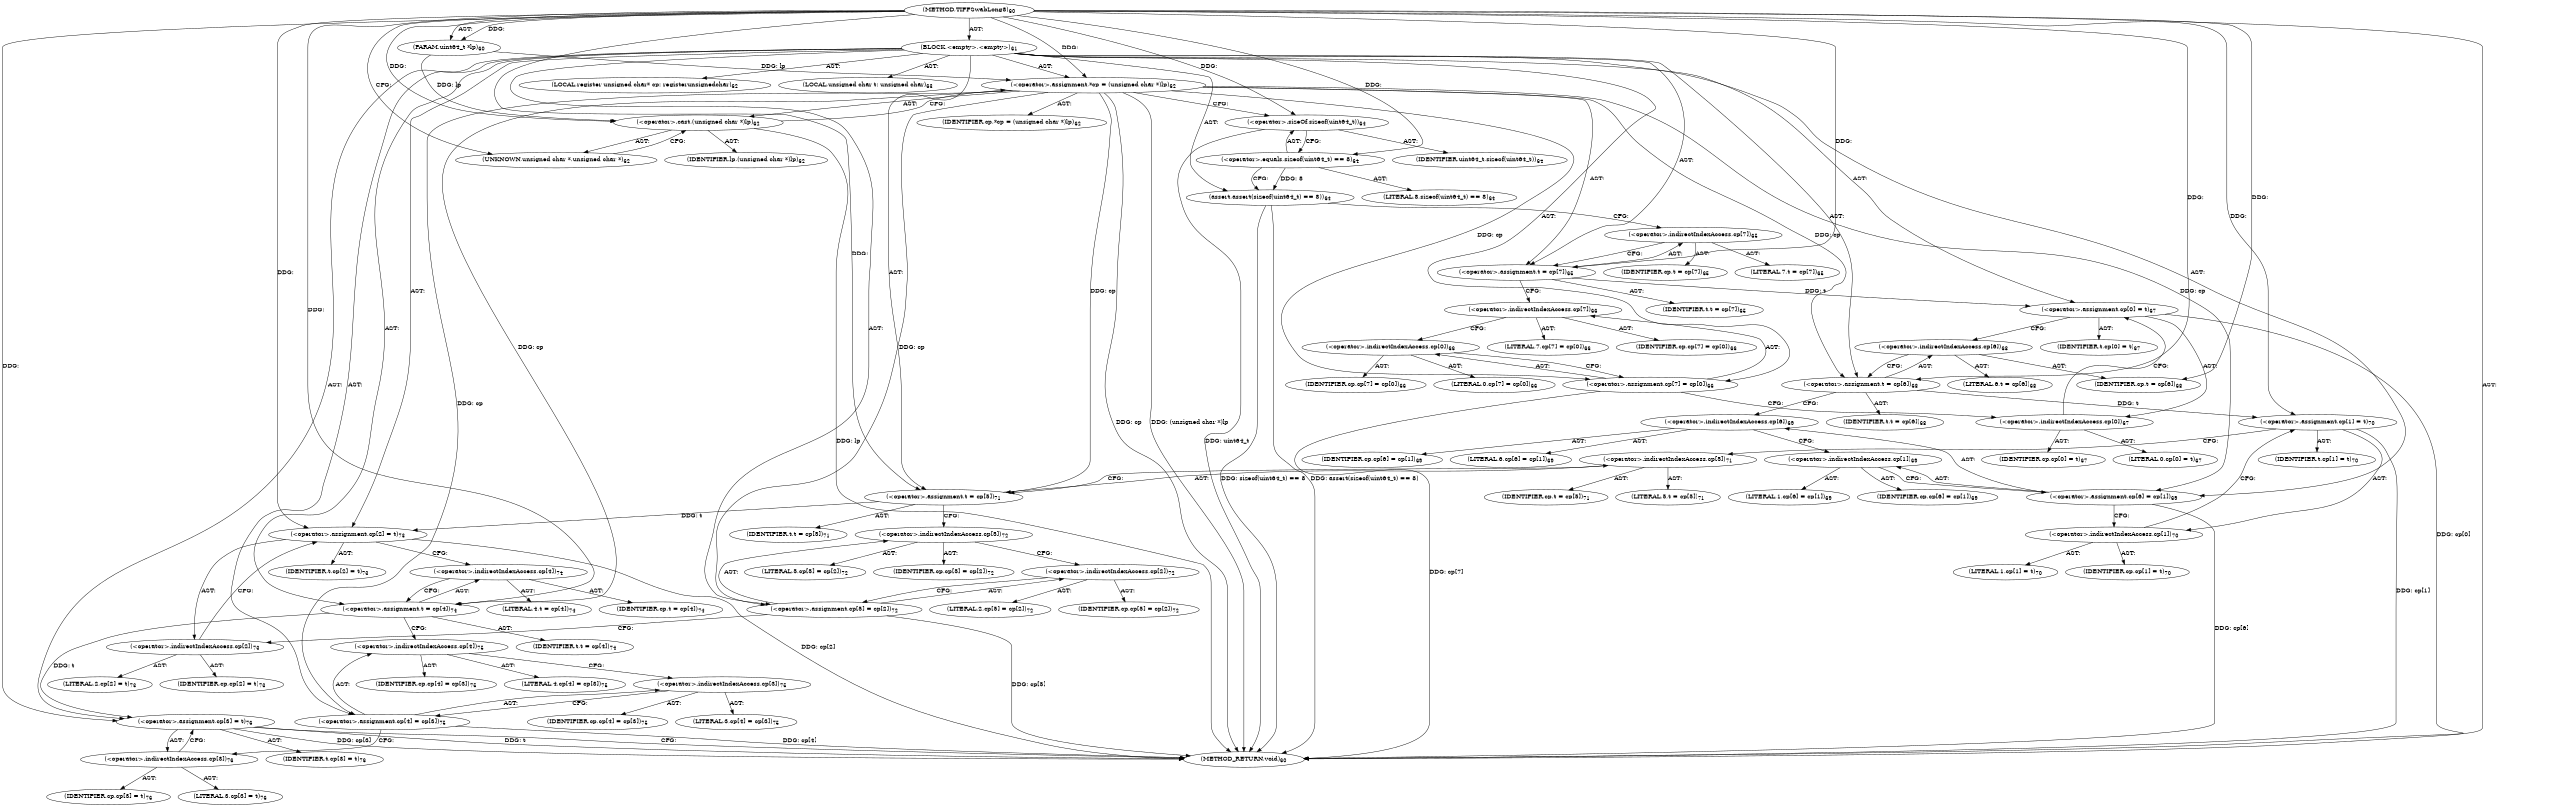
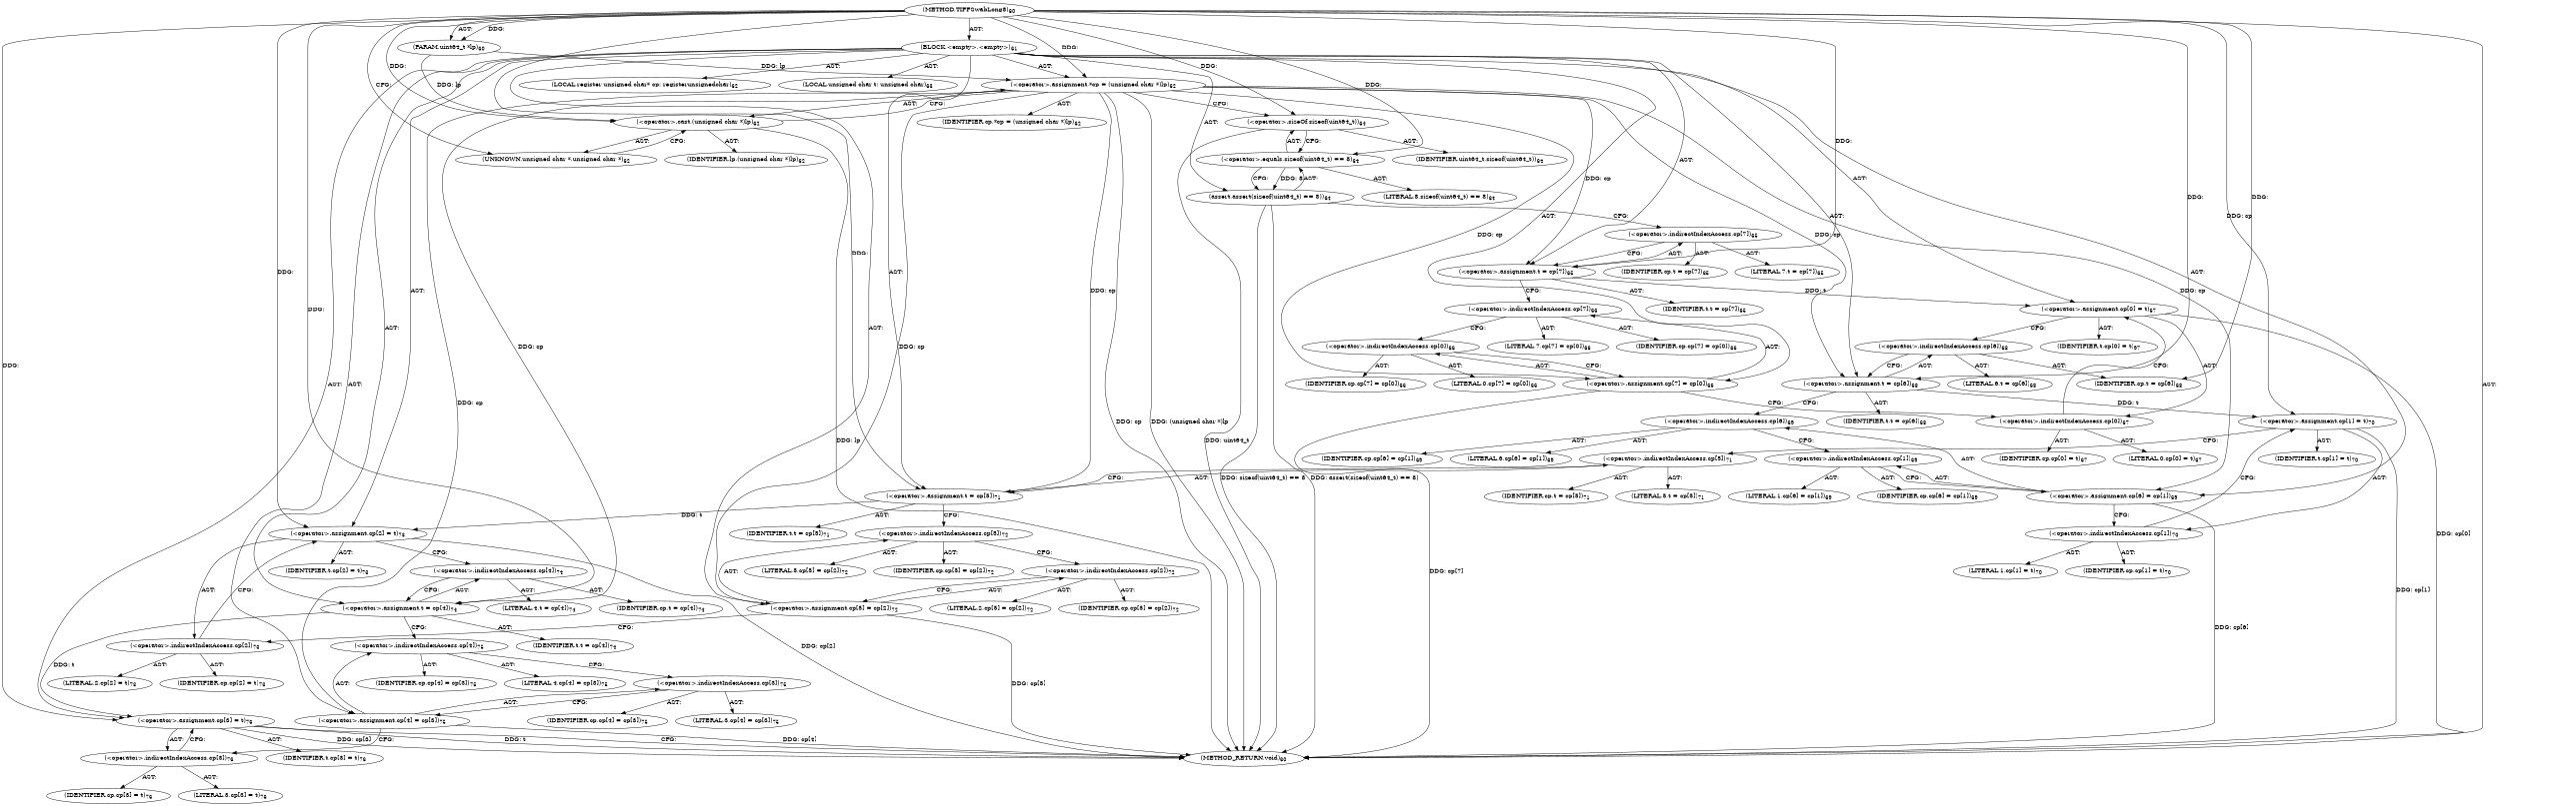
  digraph {
    n1 [label=<(METHOD,TIFFSwabLong8)<SUB>60</SUB>>]
    n2 [label=<(PARAM,uint64_t *lp)<SUB>60</SUB>>]
    n3 [label=<(BLOCK,&lt;empty&gt;,&lt;empty&gt;)<SUB>61</SUB>>]
    n4 [label=<(&lt;operator&gt;.assignment,*cp = (unsigned char *)lp)<SUB>62</SUB>>]
    n5 [label=<(&lt;operator&gt;.cast,(unsigned char *)lp)<SUB>62</SUB>>]
    n6 [label=<(UNKNOWN,unsigned char *,unsigned char *)<SUB>62</SUB>>]
    n7 [label=<(&lt;operator&gt;.equals,sizeof(uint64_t) == 8)<SUB>64</SUB>>]
    n8 [label=<(&lt;operator&gt;.sizeOf,sizeof(uint64_t))<SUB>64</SUB>>]
    n9 [label=<(&lt;operator&gt;.assignment,t = cp[7])<SUB>65</SUB>>]
    n10 [label=<(&lt;operator&gt;.assignment,t = cp[6])<SUB>68</SUB>>]
    n11 [label=<(&lt;operator&gt;.assignment,cp[1] = t)<SUB>70</SUB>>]
    n12 [label=<(&lt;operator&gt;.assignment,t = cp[5])<SUB>71</SUB>>]
    n13 [label=<(&lt;operator&gt;.assignment,cp[2] = t)<SUB>73</SUB>>]
    n14 [label=<(&lt;operator&gt;.assignment,t = cp[4])<SUB>74</SUB>>]
    n15 [label=<(&lt;operator&gt;.assignment,cp[3] = t)<SUB>76</SUB>>]
    n16 [label=<(METHOD_RETURN,void)<SUB>60</SUB>>]
    n17 [label=<(IDENTIFIER,cp,t = cp[6])<SUB>68</SUB>>]
    n18 [label=<(&lt;operator&gt;.assignment,cp[0] = t)<SUB>67</SUB>>]
    n19 [label=<(LOCAL,register unsigned char* cp: registerunsignedchar)<SUB>62</SUB>>]
    n20 [label=<(LOCAL,unsigned char t: unsigned char)<SUB>63</SUB>>]
    n21 [label=<(assert,assert(sizeof(uint64_t) == 8))<SUB>64</SUB>>]
    n22 [label=<(&lt;operator&gt;.assignment,cp[7] = cp[0])<SUB>66</SUB>>]
    n23 [label=<(&lt;operator&gt;.assignment,cp[6] = cp[1])<SUB>69</SUB>>]
    n24 [label=<(&lt;operator&gt;.assignment,cp[5] = cp[2])<SUB>72</SUB>>]
    n25 [label=<(&lt;operator&gt;.assignment,cp[4] = cp[3])<SUB>75</SUB>>]
    n26 [label=<(IDENTIFIER,cp,*cp = (unsigned char *)lp)<SUB>62</SUB>>]
    n27 [label=<(IDENTIFIER,lp,(unsigned char *)lp)<SUB>62</SUB>>]
    n28 [label=<(LITERAL,8,sizeof(uint64_t) == 8)<SUB>64</SUB>>]
    n29 [label=<(IDENTIFIER,uint64_t,sizeof(uint64_t))<SUB>64</SUB>>]
    n30 [label=<(&lt;operator&gt;.indirectIndexAccess,cp[7])<SUB>65</SUB>>]
    n31 [label=<(IDENTIFIER,t,t = cp[7])<SUB>65</SUB>>]
    n32 [label=<(&lt;operator&gt;.indirectIndexAccess,cp[7])<SUB>66</SUB>>]
    n33 [label=<(&lt;operator&gt;.indirectIndexAccess,cp[0])<SUB>67</SUB>>]
-   n34 [label=<(IDENTIFIER,t,cp[0] = t)<SUB>67</SUB>>]
+   n34 [label=<(IDENTIFIER,t,cp[0] = t)<SUB>97</SUB>>]
    n35 [label=<(&lt;operator&gt;.indirectIndexAccess,cp[6])<SUB>68</SUB>>]
    n36 [label=<(IDENTIFIER,t,t = cp[6])<SUB>68</SUB>>]
    n37 [label=<(&lt;operator&gt;.indirectIndexAccess,cp[6])<SUB>69</SUB>>]
    n38 [label=<(&lt;operator&gt;.indirectIndexAccess,cp[1])<SUB>70</SUB>>]
    n39 [label=<(IDENTIFIER,t,cp[1] = t)<SUB>70</SUB>>]
    n40 [label=<(&lt;operator&gt;.indirectIndexAccess,cp[5])<SUB>71</SUB>>]
    n41 [label=<(IDENTIFIER,t,t = cp[5])<SUB>71</SUB>>]
    n42 [label=<(&lt;operator&gt;.indirectIndexAccess,cp[5])<SUB>72</SUB>>]
    n43 [label=<(&lt;operator&gt;.indirectIndexAccess,cp[2])<SUB>73</SUB>>]
    n44 [label=<(IDENTIFIER,t,cp[2] = t)<SUB>73</SUB>>]
    n45 [label=<(&lt;operator&gt;.indirectIndexAccess,cp[4])<SUB>74</SUB>>]
    n46 [label=<(IDENTIFIER,t,t = cp[4])<SUB>74</SUB>>]
    n47 [label=<(&lt;operator&gt;.indirectIndexAccess,cp[4])<SUB>75</SUB>>]
    n48 [label=<(&lt;operator&gt;.indirectIndexAccess,cp[3])<SUB>76</SUB>>]
    n49 [label=<(IDENTIFIER,t,cp[3] = t)<SUB>76</SUB>>]
    n50 [label=<(&lt;operator&gt;.indirectIndexAccess,cp[0])<SUB>66</SUB>>]
    n51 [label=<(&lt;operator&gt;.indirectIndexAccess,cp[1])<SUB>69</SUB>>]
    n52 [label=<(&lt;operator&gt;.indirectIndexAccess,cp[2])<SUB>72</SUB>>]
    n53 [label=<(&lt;operator&gt;.indirectIndexAccess,cp[3])<SUB>75</SUB>>]
    n54 [label=<(IDENTIFIER,cp,t = cp[7])<SUB>65</SUB>>]
    n55 [label=<(LITERAL,7,t = cp[7])<SUB>65</SUB>>]
    n56 [label=<(IDENTIFIER,cp,cp[7] = cp[0])<SUB>66</SUB>>]
    n57 [label=<(LITERAL,7,cp[7] = cp[0])<SUB>66</SUB>>]
    n58 [label=<(IDENTIFIER,cp,cp[7] = cp[0])<SUB>66</SUB>>]
    n59 [label=<(LITERAL,0,cp[7] = cp[0])<SUB>66</SUB>>]
    n60 [label=<(IDENTIFIER,cp,cp[0] = t)<SUB>67</SUB>>]
    n61 [label=<(LITERAL,0,cp[0] = t)<SUB>67</SUB>>]
    n62 [label=<(LITERAL,6,t = cp[6])<SUB>68</SUB>>]
    n63 [label=<(IDENTIFIER,cp,cp[6] = cp[1])<SUB>69</SUB>>]
    n64 [label=<(LITERAL,6,cp[6] = cp[1])<SUB>69</SUB>>]
    n65 [label=<(IDENTIFIER,cp,cp[6] = cp[1])<SUB>69</SUB>>]
    n66 [label=<(LITERAL,1,cp[6] = cp[1])<SUB>69</SUB>>]
    n67 [label=<(IDENTIFIER,cp,cp[1] = t)<SUB>70</SUB>>]
    n68 [label=<(LITERAL,1,cp[1] = t)<SUB>70</SUB>>]
    n69 [label=<(IDENTIFIER,cp,t = cp[5])<SUB>71</SUB>>]
    n70 [label=<(LITERAL,5,t = cp[5])<SUB>71</SUB>>]
    n71 [label=<(IDENTIFIER,cp,cp[5] = cp[2])<SUB>72</SUB>>]
    n72 [label=<(LITERAL,5,cp[5] = cp[2])<SUB>72</SUB>>]
    n73 [label=<(IDENTIFIER,cp,cp[5] = cp[2])<SUB>72</SUB>>]
    n74 [label=<(LITERAL,2,cp[5] = cp[2])<SUB>72</SUB>>]
    n75 [label=<(IDENTIFIER,cp,cp[2] = t)<SUB>73</SUB>>]
    n76 [label=<(LITERAL,2,cp[2] = t)<SUB>73</SUB>>]
    n77 [label=<(IDENTIFIER,cp,t = cp[4])<SUB>74</SUB>>]
    n78 [label=<(LITERAL,4,t = cp[4])<SUB>74</SUB>>]
    n79 [label=<(IDENTIFIER,cp,cp[4] = cp[3])<SUB>75</SUB>>]
    n80 [label=<(LITERAL,4,cp[4] = cp[3])<SUB>75</SUB>>]
    n81 [label=<(IDENTIFIER,cp,cp[4] = cp[3])<SUB>75</SUB>>]
    n82 [label=<(LITERAL,3,cp[4] = cp[3])<SUB>75</SUB>>]
    n83 [label=<(IDENTIFIER,cp,cp[3] = t)<SUB>76</SUB>>]
    n84 [label=<(LITERAL,3,cp[3] = t)<SUB>76</SUB>>]
    n1 -> n2 [label="AST: "]
    n1 -> n2 [label="DDG: "]
    n1 -> n3 [label="AST: "]
    n1 -> n4 [label="DDG: "]
    n1 -> n5 [label="DDG: "]
    n1 -> n6 [label="CFG: "]
    n1 -> n7 [label="DDG: "]
    n1 -> n8 [label="DDG: "]
    n1 -> n9 [label="DDG: "]
    n1 -> n10 [label="DDG: "]
-   n1 -> n11 [label="DDG: "]
+   n1 -> n11 [label="DDG: cp"]
    n1 -> n12 [label="DDG: "]
    n1 -> n13 [label="DDG: "]
    n1 -> n14 [label="DDG: "]
    n1 -> n15 [label="DDG: "]
    n1 -> n16 [label="AST: "]
    n1 -> n17 [label="DDG: "]
    n2 -> n4 [label="DDG: lp"]
    n2 -> n5 [label="DDG: lp"]
    n3 -> n4 [label="AST: "]
    n3 -> n9 [label="AST: "]
    n3 -> n10 [label="AST: "]
    n3 -> n12 [label="AST: "]
    n3 -> n13 [label="AST: "]
    n3 -> n14 [label="AST: "]
    n3 -> n15 [label="AST: "]
    n3 -> n18 [label="AST: "]
    n3 -> n19 [label="AST: "]
    n3 -> n20 [label="AST: "]
    n3 -> n21 [label="AST: "]
    n3 -> n22 [label="AST: "]
    n3 -> n23 [label="AST: "]
    n3 -> n24 [label="AST: "]
    n3 -> n25 [label="AST: "]
    n4 -> n5 [label="AST: "]
    n4 -> n8 [label="CFG: "]
-   n4 -> n9 [label="AST: "]
+   n4 -> n9 [label="DDG: cp"]
    n4 -> n10 [label="DDG: cp"]
    n4 -> n12 [label="DDG: cp"]
    n4 -> n14 [label="DDG: cp"]
    n4 -> n16 [label="DDG: cp"]
    n4 -> n16 [label="DDG: (unsigned char *)lp"]
    n4 -> n22 [label="DDG: cp"]
    n4 -> n23 [label="DDG: cp"]
    n4 -> n24 [label="DDG: cp"]
    n4 -> n25 [label="DDG: cp"]
    n4 -> n26 [label="AST: "]
    n5 -> n4 [label="CFG: "]
    n5 -> n6 [label="AST: "]
    n5 -> n16 [label="DDG: lp"]
    n5 -> n27 [label="AST: "]
    n6 -> n5 [label="CFG: "]
    n7 -> n8 [label="AST: "]
    n7 -> n21 [label="CFG: "]
    n7 -> n21 [label="DDG: 8"]
    n7 -> n28 [label="AST: "]
    n8 -> n7 [label="CFG: "]
    n8 -> n16 [label="DDG: uint64_t"]
    n8 -> n29 [label="AST: "]
    n9 -> n18 [label="DDG: t"]
    n9 -> n30 [label="AST: "]
    n9 -> n31 [label="AST: "]
    n9 -> n32 [label="CFG: "]
    n10 -> n11 [label="DDG: t"]
    n10 -> n35 [label="AST: "]
    n10 -> n36 [label="AST: "]
    n10 -> n37 [label="CFG: "]
    n11 -> n16 [label="DDG: cp[1]"]
    n11 -> n38 [label="AST: "]
    n11 -> n39 [label="AST: "]
    n11 -> n40 [label="CFG: "]
    n12 -> n13 [label="DDG: t"]
    n12 -> n40 [label="AST: "]
    n12 -> n41 [label="AST: "]
    n12 -> n42 [label="CFG: "]
    n13 -> n16 [label="DDG: cp[2]"]
    n13 -> n43 [label="AST: "]
    n13 -> n44 [label="AST: "]
    n13 -> n45 [label="CFG: "]
    n14 -> n15 [label="DDG: t"]
    n14 -> n45 [label="AST: "]
    n14 -> n46 [label="AST: "]
    n14 -> n47 [label="CFG: "]
    n15 -> n16 [label="CFG: "]
    n15 -> n16 [label="DDG: cp[3]"]
    n15 -> n16 [label="DDG: t"]
    n15 -> n48 [label="AST: "]
    n15 -> n49 [label="AST: "]
    n18 -> n16 [label="DDG: cp[0]"]
    n18 -> n33 [label="AST: "]
    n18 -> n34 [label="AST: "]
    n18 -> n35 [label="CFG: "]
+   n21 -> n7 [label="AST: "]
    n21 -> n16 [label="DDG: sizeof(uint64_t) == 8"]
    n21 -> n16 [label="DDG: assert(sizeof(uint64_t) == 8)"]
    n21 -> n30 [label="CFG: "]
    n22 -> n16 [label="DDG: cp[7]"]
    n22 -> n32 [label="AST: "]
    n22 -> n33 [label="CFG: "]
    n22 -> n50 [label="AST: "]
    n23 -> n16 [label="DDG: cp[6]"]
    n23 -> n37 [label="AST: "]
    n23 -> n38 [label="CFG: "]
    n23 -> n51 [label="AST: "]
    n24 -> n16 [label="DDG: cp[5]"]
    n24 -> n42 [label="AST: "]
    n24 -> n43 [label="CFG: "]
    n24 -> n52 [label="AST: "]
    n25 -> n16 [label="DDG: cp[4]"]
    n25 -> n47 [label="AST: "]
    n25 -> n48 [label="CFG: "]
    n25 -> n53 [label="AST: "]
    n30 -> n9 [label="CFG: "]
    n30 -> n54 [label="AST: "]
    n30 -> n55 [label="AST: "]
    n32 -> n50 [label="CFG: "]
    n32 -> n56 [label="AST: "]
    n32 -> n57 [label="AST: "]
    n33 -> n18 [label="CFG: "]
    n33 -> n60 [label="AST: "]
    n33 -> n61 [label="AST: "]
    n35 -> n10 [label="CFG: "]
    n35 -> n17 [label="AST: "]
    n35 -> n62 [label="AST: "]
    n37 -> n51 [label="CFG: "]
    n37 -> n63 [label="AST: "]
    n37 -> n64 [label="AST: "]
    n38 -> n11 [label="CFG: "]
    n38 -> n67 [label="AST: "]
    n38 -> n68 [label="AST: "]
    n40 -> n12 [label="CFG: "]
    n40 -> n69 [label="AST: "]
    n40 -> n70 [label="AST: "]
    n42 -> n52 [label="CFG: "]
    n42 -> n71 [label="AST: "]
    n42 -> n72 [label="AST: "]
    n43 -> n13 [label="CFG: "]
    n43 -> n75 [label="AST: "]
    n43 -> n76 [label="AST: "]
    n45 -> n14 [label="CFG: "]
    n45 -> n77 [label="AST: "]
    n45 -> n78 [label="AST: "]
    n47 -> n53 [label="CFG: "]
    n47 -> n79 [label="AST: "]
    n47 -> n80 [label="AST: "]
    n48 -> n15 [label="CFG: "]
    n48 -> n83 [label="AST: "]
    n48 -> n84 [label="AST: "]
    n50 -> n22 [label="CFG: "]
    n50 -> n58 [label="AST: "]
    n50 -> n59 [label="AST: "]
    n51 -> n23 [label="CFG: "]
    n51 -> n65 [label="AST: "]
    n51 -> n66 [label="AST: "]
    n52 -> n24 [label="CFG: "]
    n52 -> n73 [label="AST: "]
    n52 -> n74 [label="AST: "]
    n53 -> n25 [label="CFG: "]
    n53 -> n81 [label="AST: "]
    n53 -> n82 [label="AST: "]
  }
